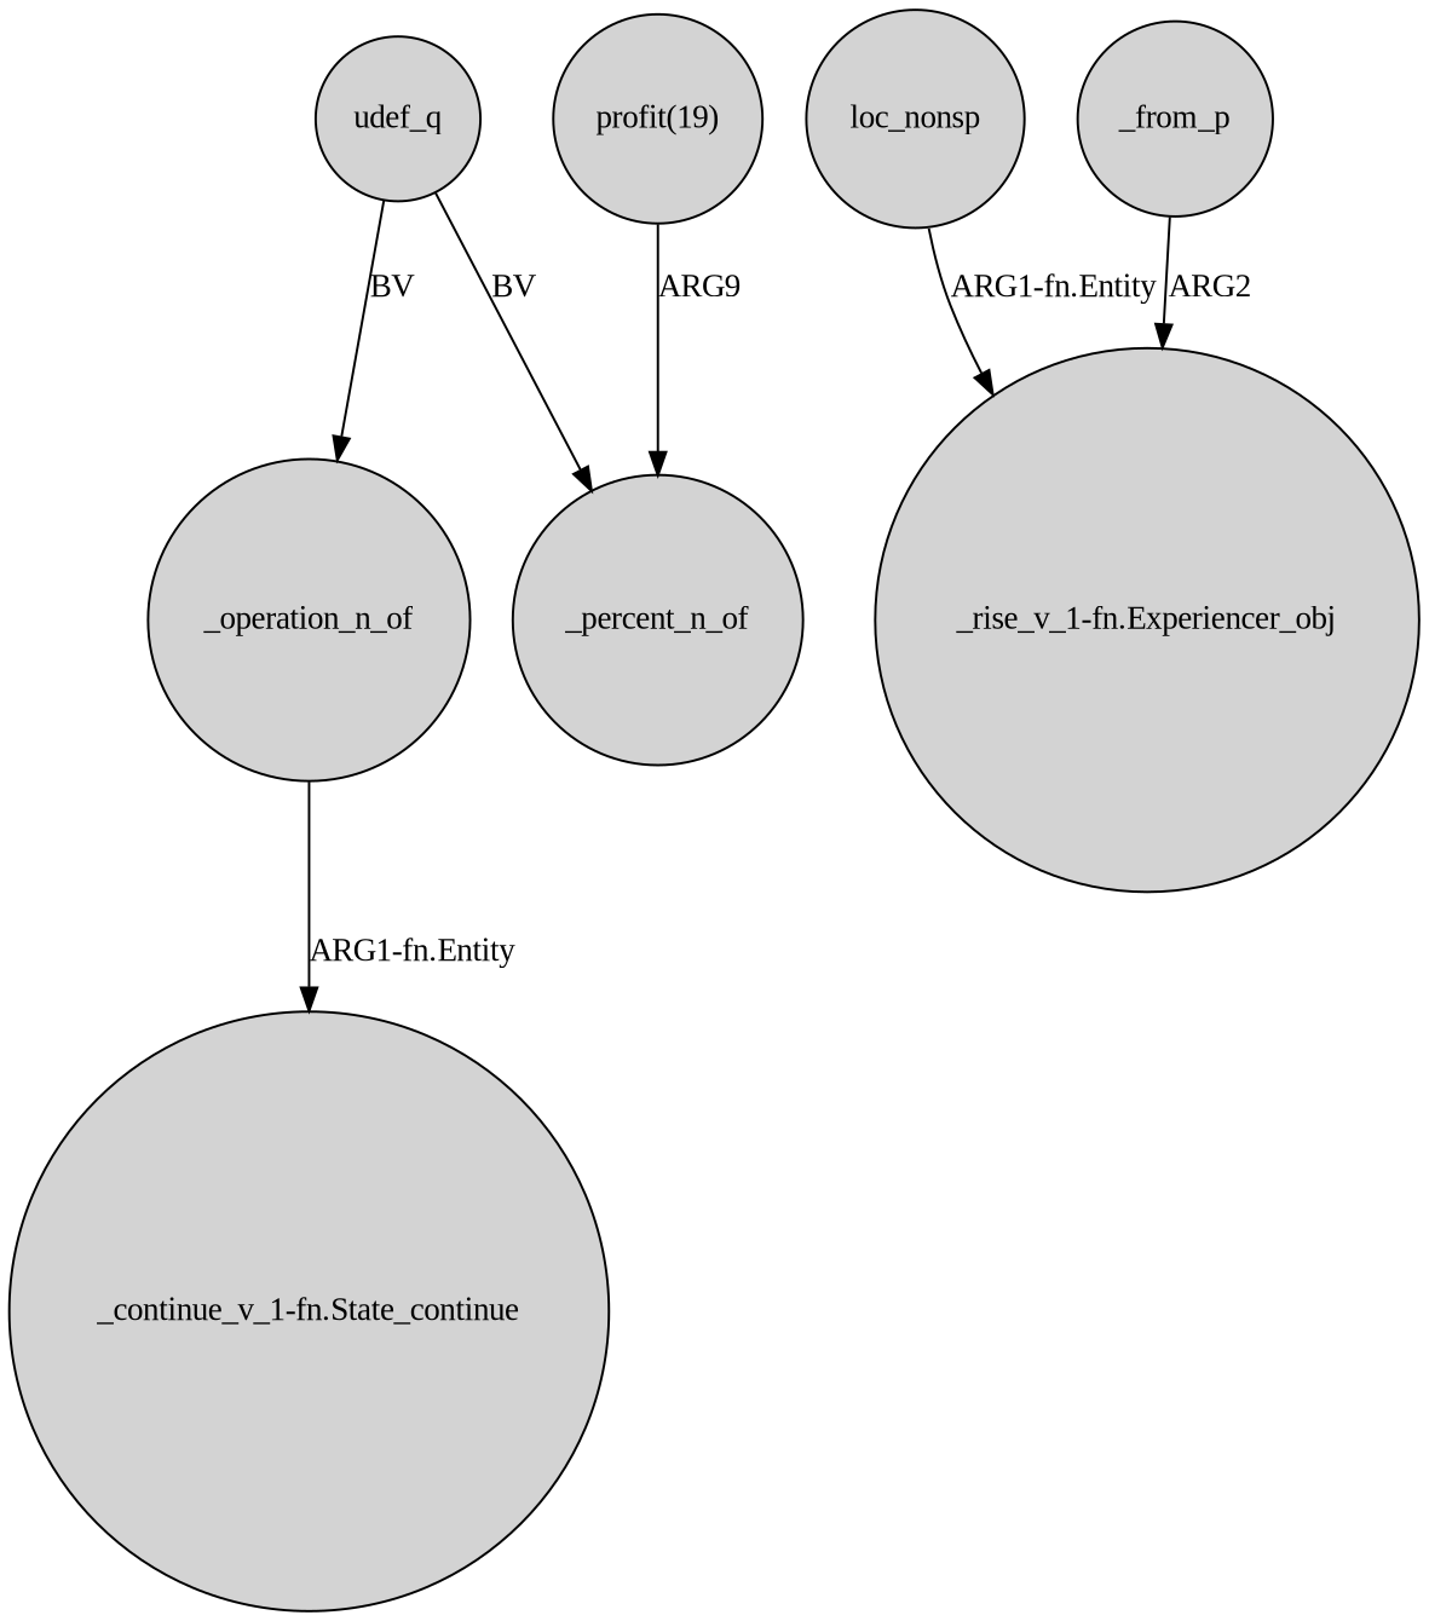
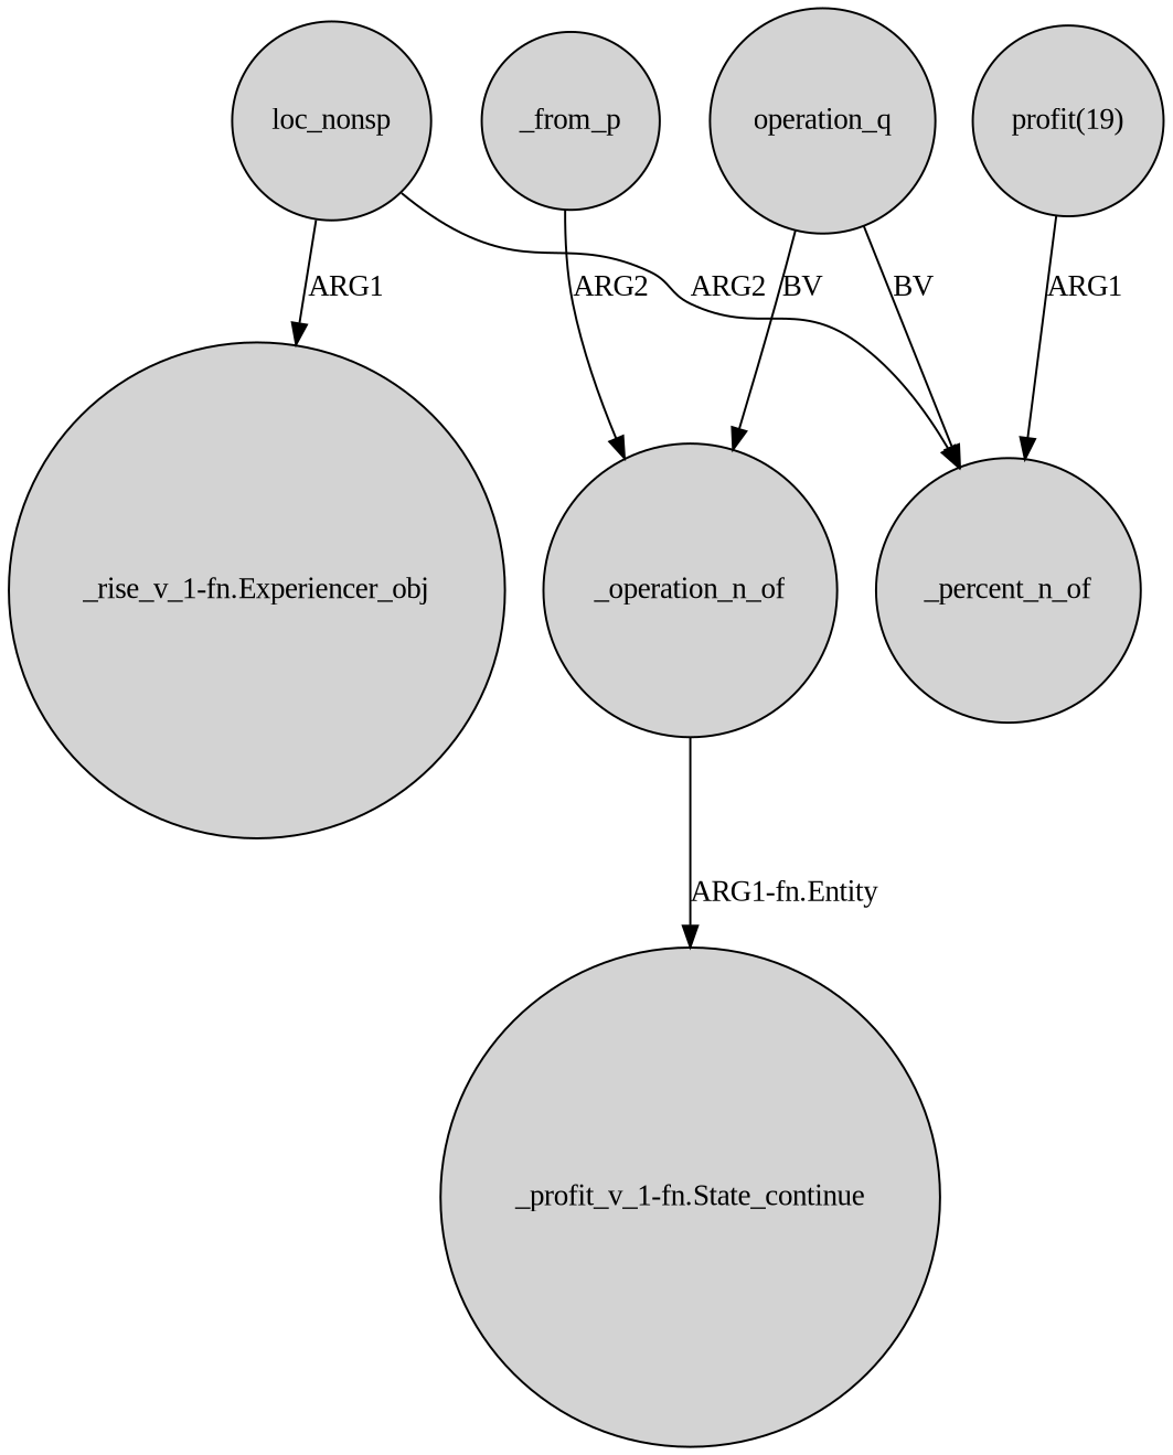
  digraph {
    fontname="Liberation Serif"
    node [fontname="Liberation Serif" shape=circle style=filled]
    edge [fontname="Liberation Serif"]
-   udef_q
+   udef_q [label=operation_q]
    _percent_n_of
    _operation_n_of
-   "_continue_v_1-fn.State_continue"
+   "_continue_v_1-fn.State_continue" [label="_profit_v_1-fn.State_continue"]
    loc_nonsp
    "_rise_v_1-fn.Experiencer_obj"
    _from_p
    n8 [label="profit(19)"]
    udef_q -> _percent_n_of [label=BV]
    udef_q -> _operation_n_of [label=BV]
    _operation_n_of -> "_continue_v_1-fn.State_continue" [label="ARG1-fn.Entity"]
-   loc_nonsp -> "_rise_v_1-fn.Experiencer_obj" [label="ARG1-fn.Entity"]
-   _from_p -> "_rise_v_1-fn.Experiencer_obj" [label=ARG2]
-   n8 -> _percent_n_of [label=ARG9]
+   loc_nonsp -> _percent_n_of [label=ARG2]
+   loc_nonsp -> "_rise_v_1-fn.Experiencer_obj" [label=ARG1]
+   _from_p -> _operation_n_of [label=ARG2]
+   n8 -> _percent_n_of [label=ARG1]
  }
